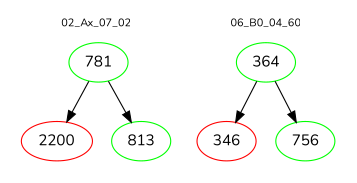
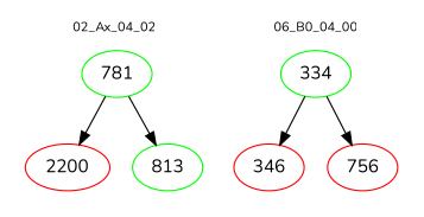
  digraph {
    fontname=Nunito
    node [color=green fontname=Nunito]
    edge [color=black fontname=Nunito]
    n1 [label=781]
    n2 [color=red label=2200]
    n3 [label=813]
-   n4 [label=364]
+   n4 [label=334]
    n5 [color=red label=346]
-   n6 [label=756]
+   n6 [color=red label=756]
    subgraph cluster_1 {
      color=white
      fontsize=10
-     label="02_Ax_07_02"
+     label="02_Ax_04_02"
      n1
      n2
      n3
    }
    subgraph cluster_2 {
      color=white
      fontsize=10
-     label="06_B0_04_60"
+     label="06_B0_04_00"
      n4
      n5
      n6
    }
    n1 -> n2
    n1 -> n3
    n4 -> n5
    n4 -> n6
  }
